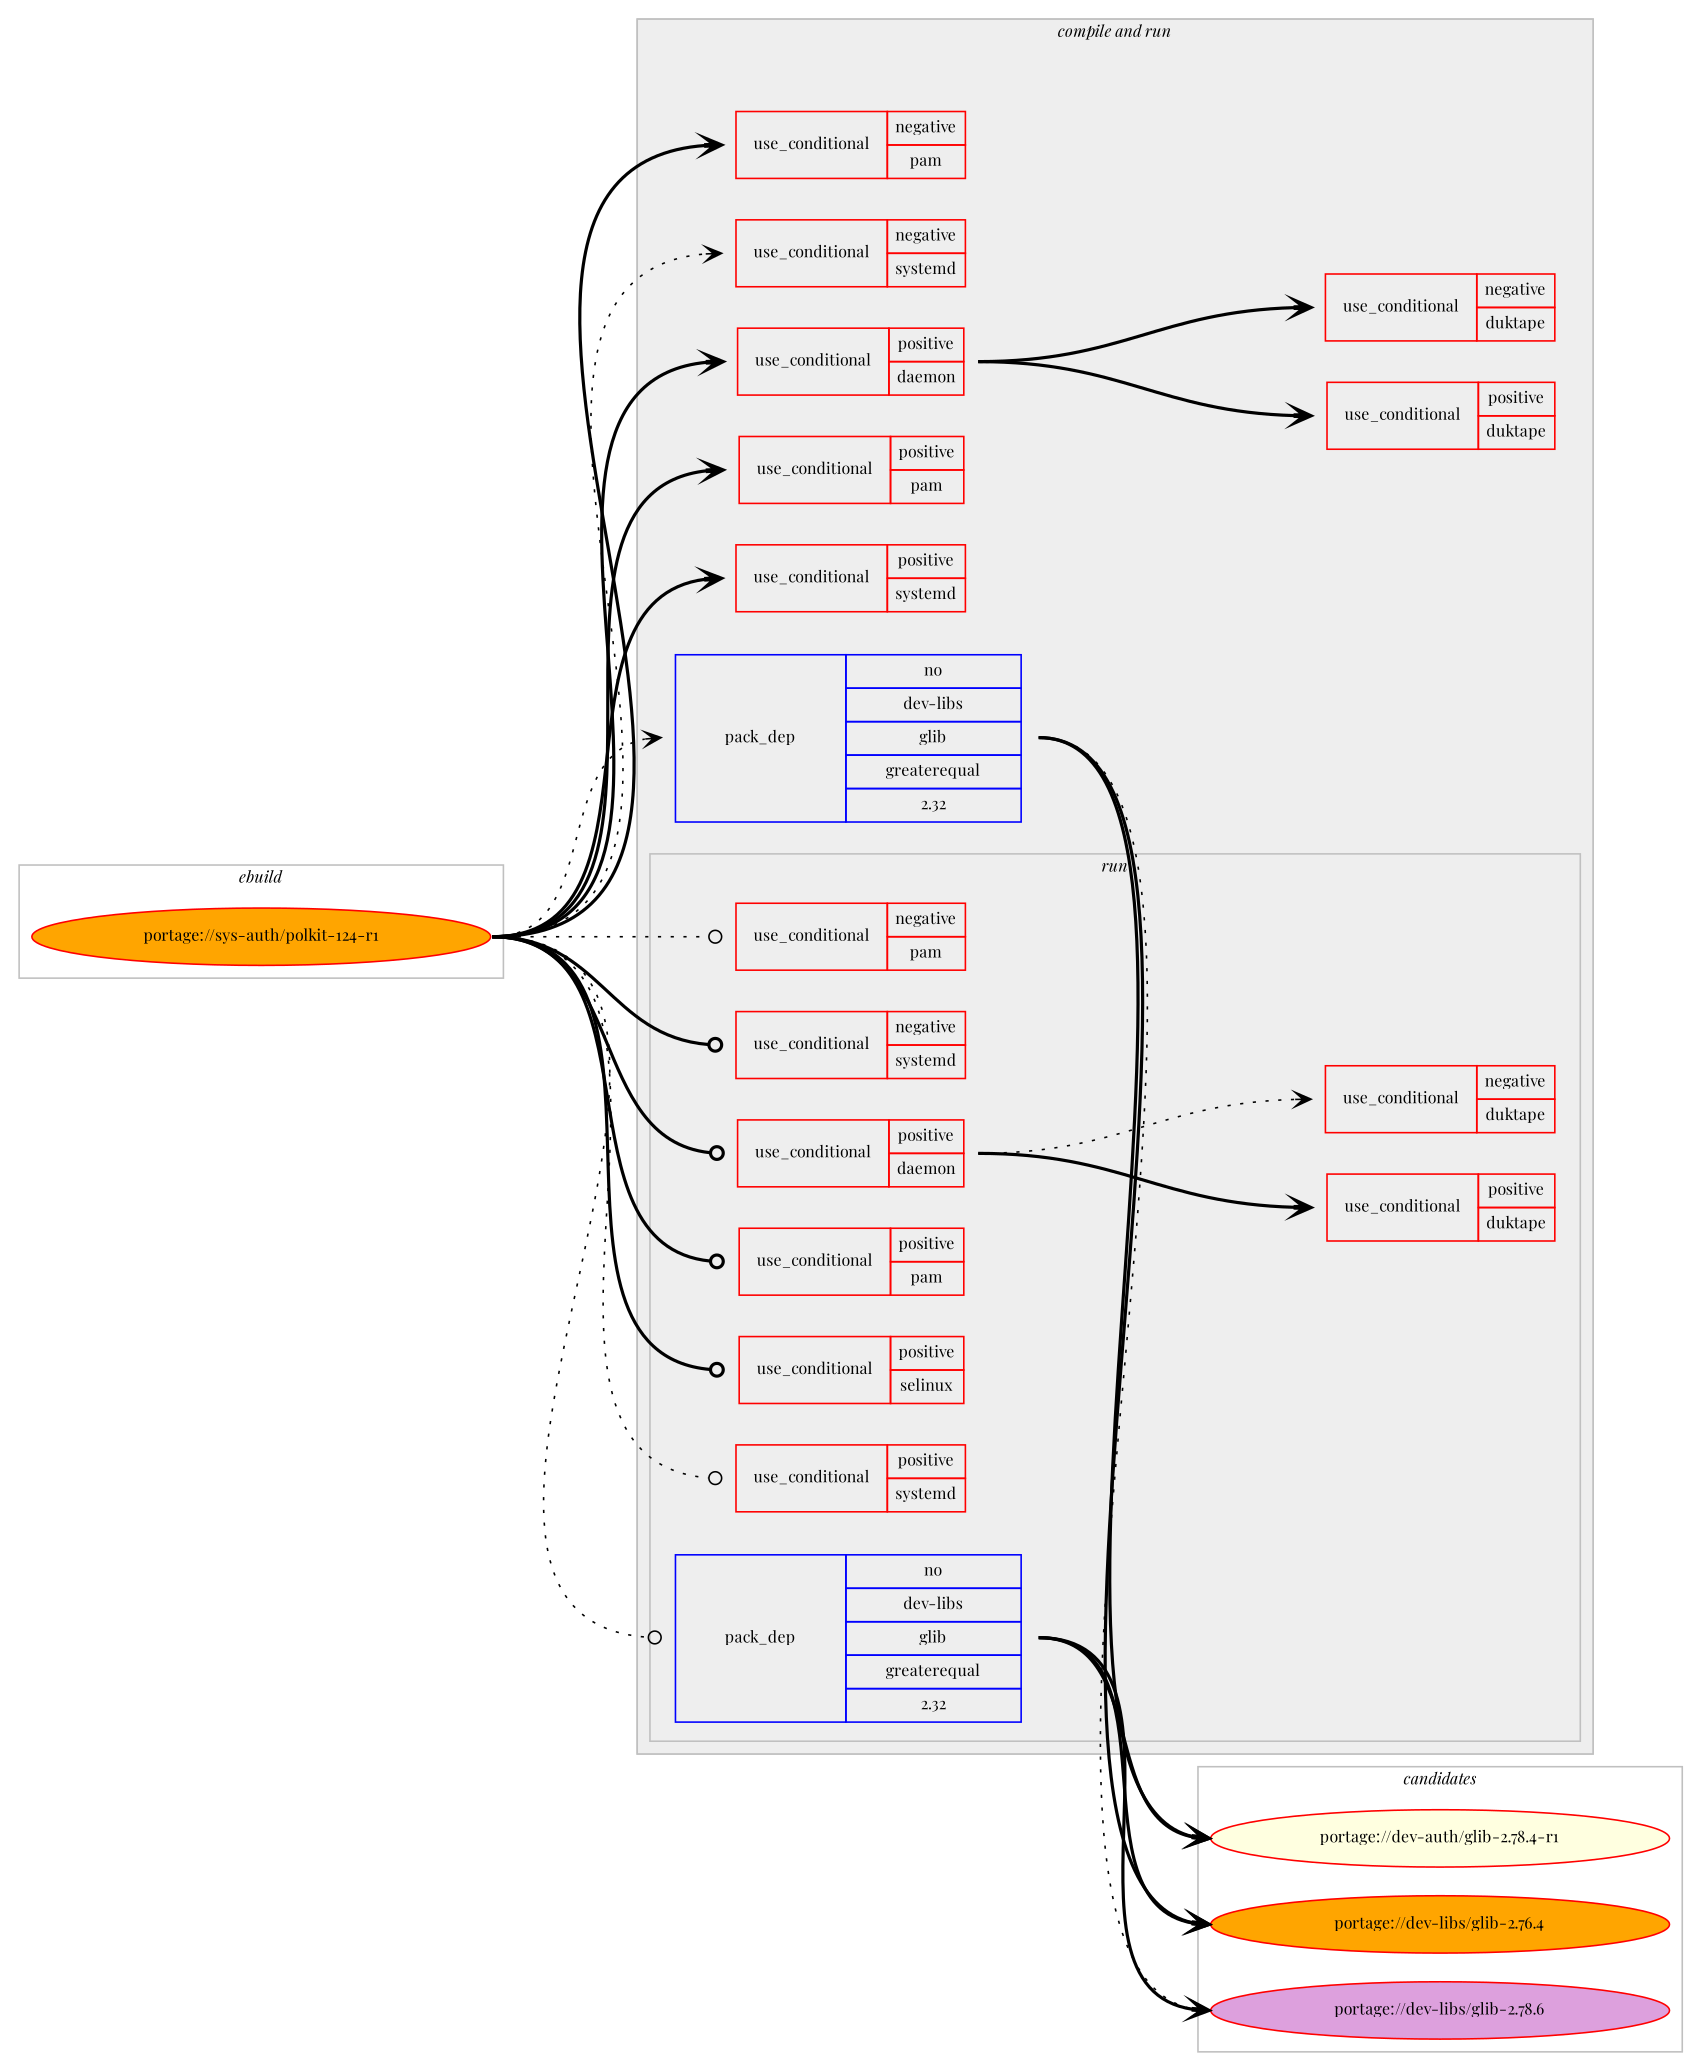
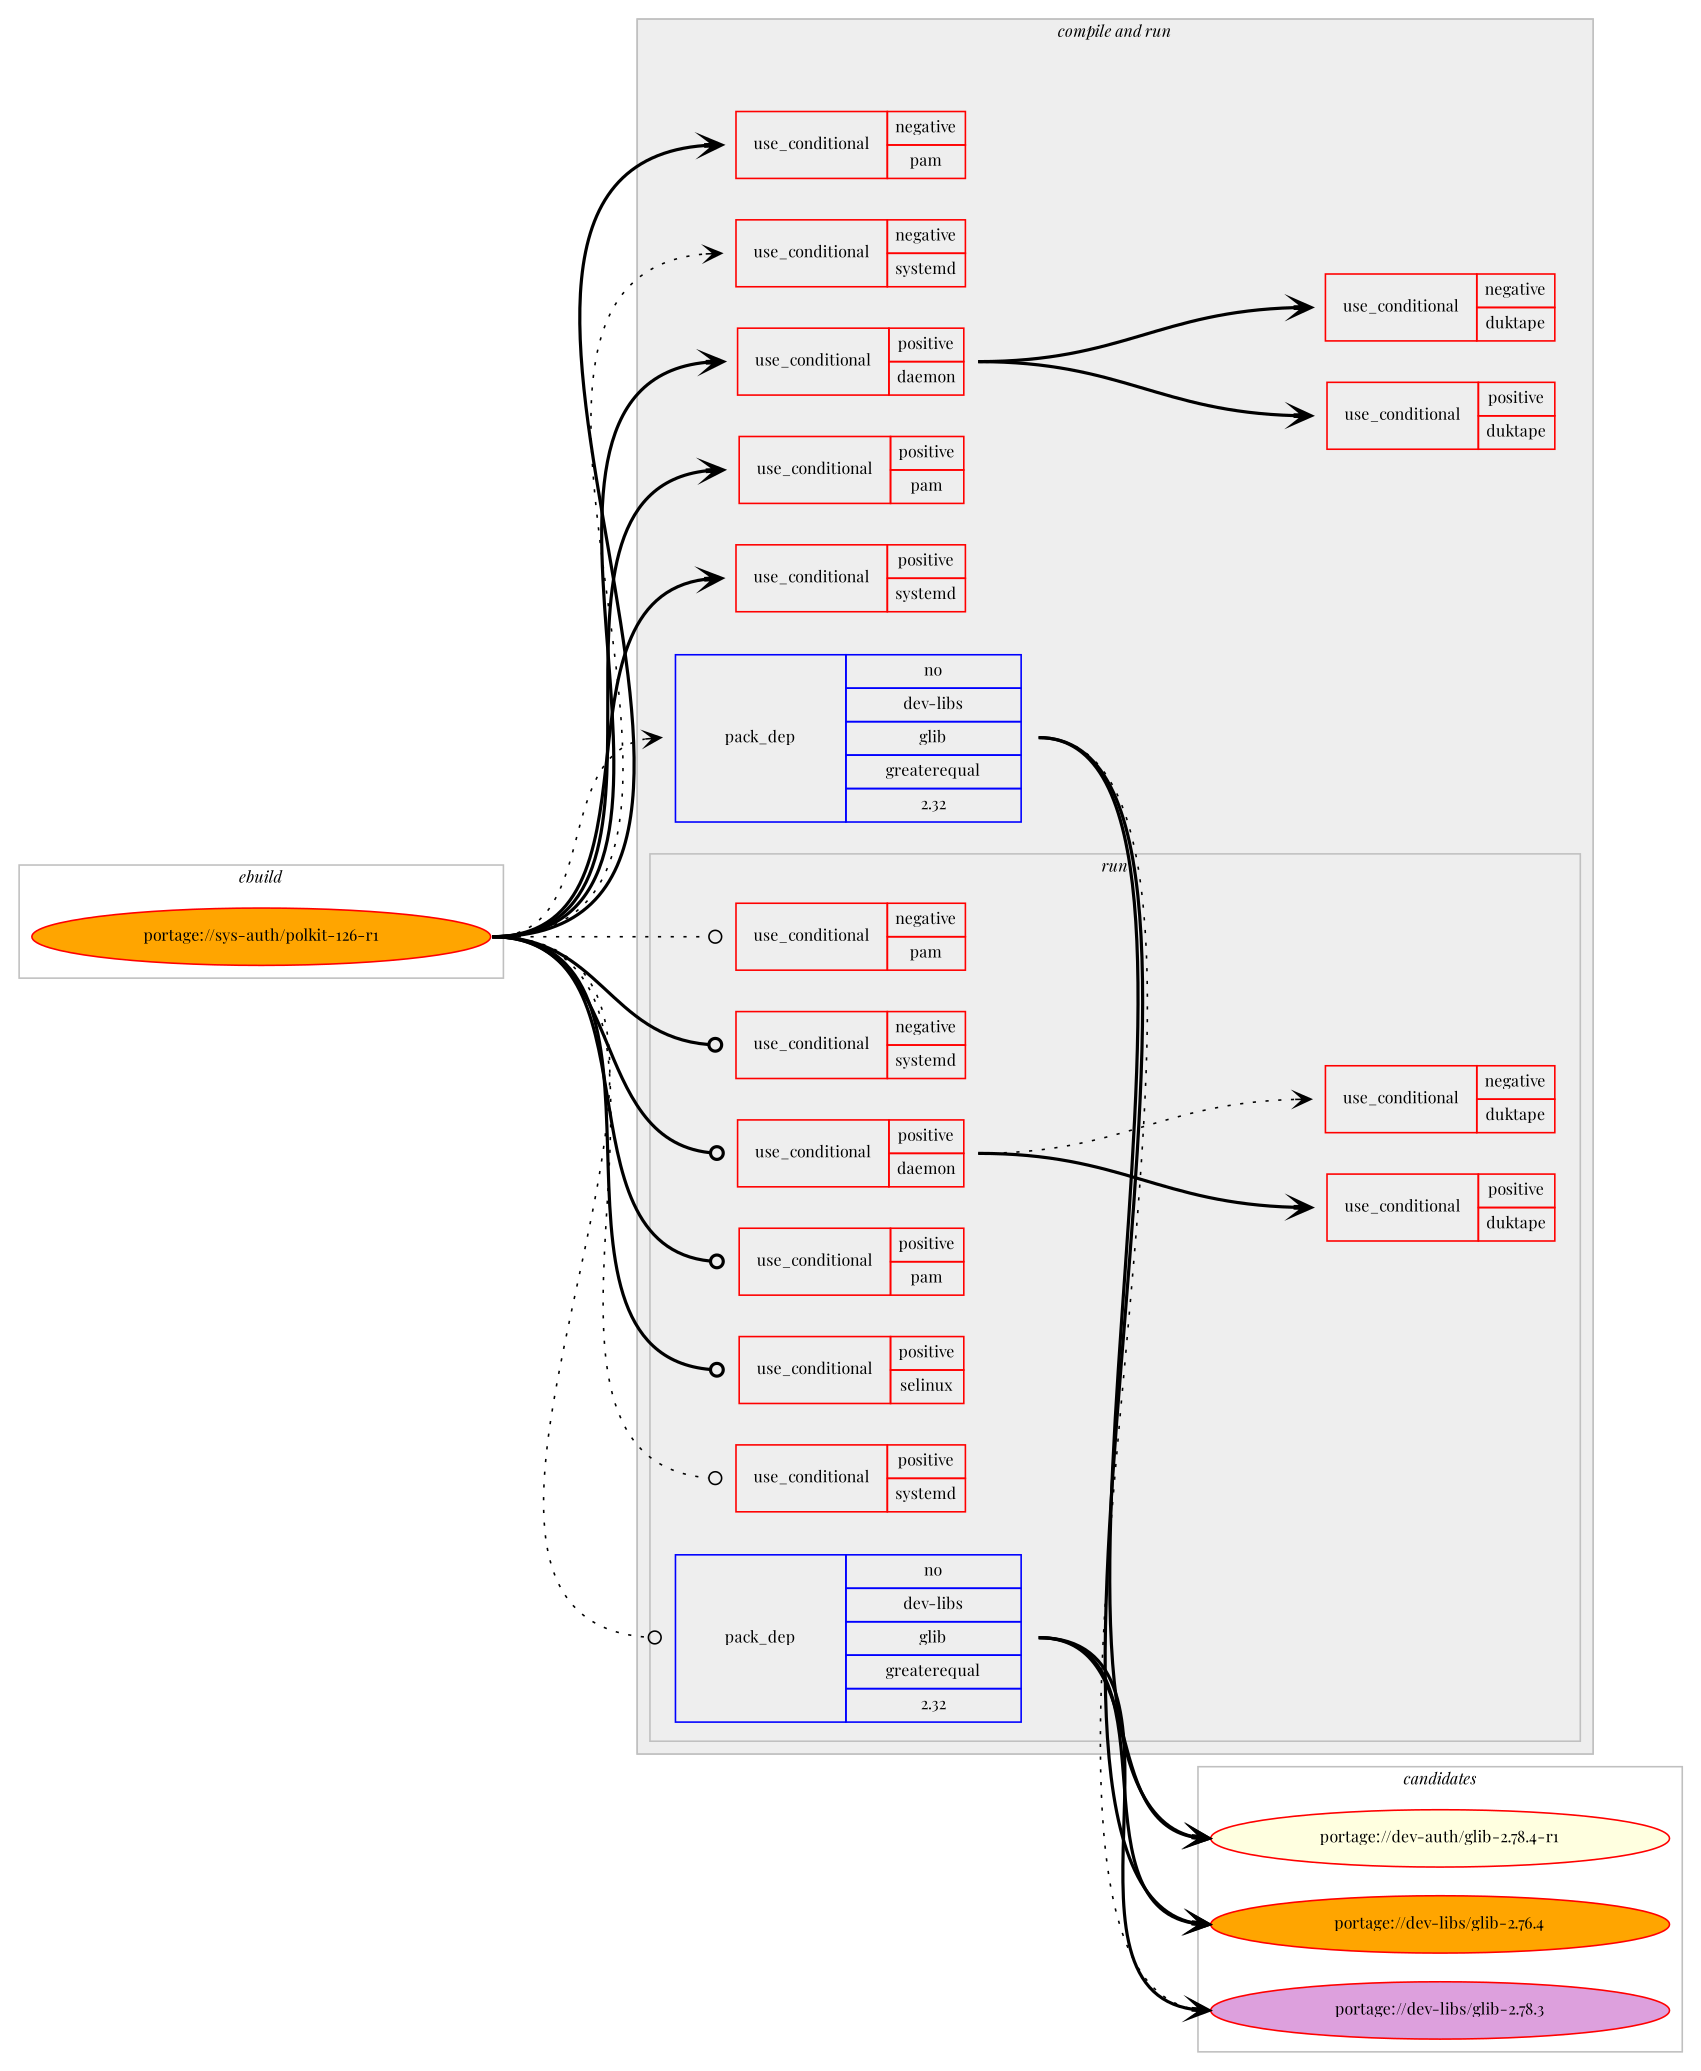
  digraph {
    compound=true
    concentrate=true
    fontname="Playfair Display"
    fontsize=10
    newrank=true
    rankdir=LR
    ranksep=1.5
    node [color=red fontname="Playfair Display" fontsize=10 shape=none]
    edge [arrowhead=vee fontname="Playfair Display" headport=w style=bold tailport=e weight=20]
-   n1 [fillcolor=orange label="portage://sys-auth/polkit-124-r1" style=filled width=4 shape=""]
+   n1 [fillcolor=orange label="portage://sys-auth/polkit-126-r1" style=filled width=4 shape=""]
    n2 [label=<<TABLE BORDER="0" CELLBORDER="1" CELLSPACING="0" CELLPADDING="4"><TR><TD ROWSPAN="3" CELLPADDING="10">use_conditional</TD></TR><TR><TD>negative</TD></TR><TR><TD>pam</TD></TR></TABLE>>]
    n3 [label=<<TABLE BORDER="0" CELLBORDER="1" CELLSPACING="0" CELLPADDING="4"><TR><TD ROWSPAN="3" CELLPADDING="10">use_conditional</TD></TR><TR><TD>negative</TD></TR><TR><TD>systemd</TD></TR></TABLE>>]
    n4 [label=<<TABLE BORDER="0" CELLBORDER="1" CELLSPACING="0" CELLPADDING="4"><TR><TD ROWSPAN="3" CELLPADDING="10">use_conditional</TD></TR><TR><TD>positive</TD></TR><TR><TD>duktape</TD></TR></TABLE>>]
    n5 [label=<<TABLE BORDER="0" CELLBORDER="1" CELLSPACING="0" CELLPADDING="4"><TR><TD ROWSPAN="3" CELLPADDING="10">use_conditional</TD></TR><TR><TD>negative</TD></TR><TR><TD>duktape</TD></TR></TABLE>>]
    n6 [label=<<TABLE BORDER="0" CELLBORDER="1" CELLSPACING="0" CELLPADDING="4"><TR><TD ROWSPAN="3" CELLPADDING="10">use_conditional</TD></TR><TR><TD>positive</TD></TR><TR><TD>daemon</TD></TR></TABLE>>]
    n7 [label=<<TABLE BORDER="0" CELLBORDER="1" CELLSPACING="0" CELLPADDING="4"><TR><TD ROWSPAN="3" CELLPADDING="10">use_conditional</TD></TR><TR><TD>positive</TD></TR><TR><TD>pam</TD></TR></TABLE>>]
    n8 [label=<<TABLE BORDER="0" CELLBORDER="1" CELLSPACING="0" CELLPADDING="4"><TR><TD ROWSPAN="3" CELLPADDING="10">use_conditional</TD></TR><TR><TD>positive</TD></TR><TR><TD>systemd</TD></TR></TABLE>>]
    n9 [color=blue label=<<TABLE BORDER="0" CELLBORDER="1" CELLSPACING="0" CELLPADDING="4" WIDTH="220"><TR><TD ROWSPAN="6" CELLPADDING="30">pack_dep</TD></TR><TR><TD WIDTH="110">no</TD></TR><TR><TD>dev-libs</TD></TR><TR><TD>glib</TD></TR><TR><TD>greaterequal</TD></TR><TR><TD>2.32</TD></TR></TABLE>>]
    n10 [label=<<TABLE BORDER="0" CELLBORDER="1" CELLSPACING="0" CELLPADDING="4"><TR><TD ROWSPAN="3" CELLPADDING="10">use_conditional</TD></TR><TR><TD>negative</TD></TR><TR><TD>pam</TD></TR></TABLE>>]
    n11 [label=<<TABLE BORDER="0" CELLBORDER="1" CELLSPACING="0" CELLPADDING="4"><TR><TD ROWSPAN="3" CELLPADDING="10">use_conditional</TD></TR><TR><TD>negative</TD></TR><TR><TD>systemd</TD></TR></TABLE>>]
    n12 [label=<<TABLE BORDER="0" CELLBORDER="1" CELLSPACING="0" CELLPADDING="4"><TR><TD ROWSPAN="3" CELLPADDING="10">use_conditional</TD></TR><TR><TD>positive</TD></TR><TR><TD>duktape</TD></TR></TABLE>>]
    n13 [label=<<TABLE BORDER="0" CELLBORDER="1" CELLSPACING="0" CELLPADDING="4"><TR><TD ROWSPAN="3" CELLPADDING="10">use_conditional</TD></TR><TR><TD>negative</TD></TR><TR><TD>duktape</TD></TR></TABLE>>]
    n14 [label=<<TABLE BORDER="0" CELLBORDER="1" CELLSPACING="0" CELLPADDING="4"><TR><TD ROWSPAN="3" CELLPADDING="10">use_conditional</TD></TR><TR><TD>positive</TD></TR><TR><TD>daemon</TD></TR></TABLE>>]
    n15 [label=<<TABLE BORDER="0" CELLBORDER="1" CELLSPACING="0" CELLPADDING="4"><TR><TD ROWSPAN="3" CELLPADDING="10">use_conditional</TD></TR><TR><TD>positive</TD></TR><TR><TD>pam</TD></TR></TABLE>>]
    n16 [label=<<TABLE BORDER="0" CELLBORDER="1" CELLSPACING="0" CELLPADDING="4"><TR><TD ROWSPAN="3" CELLPADDING="10">use_conditional</TD></TR><TR><TD>positive</TD></TR><TR><TD>selinux</TD></TR></TABLE>>]
    n17 [label=<<TABLE BORDER="0" CELLBORDER="1" CELLSPACING="0" CELLPADDING="4"><TR><TD ROWSPAN="3" CELLPADDING="10">use_conditional</TD></TR><TR><TD>positive</TD></TR><TR><TD>systemd</TD></TR></TABLE>>]
    n18 [color=blue label=<<TABLE BORDER="0" CELLBORDER="1" CELLSPACING="0" CELLPADDING="4" WIDTH="220"><TR><TD ROWSPAN="6" CELLPADDING="30">pack_dep</TD></TR><TR><TD WIDTH="110">no</TD></TR><TR><TD>dev-libs</TD></TR><TR><TD>glib</TD></TR><TR><TD>greaterequal</TD></TR><TR><TD>2.32</TD></TR></TABLE>>]
    n19 [fillcolor=orange label="portage://dev-libs/glib-2.76.4" style=filled width=4 shape=""]
-   n20 [fillcolor=plum label="portage://dev-libs/glib-2.78.6" style=filled width=4 shape=""]
+   n20 [fillcolor=plum label="portage://dev-libs/glib-2.78.3" style=filled width=4 shape=""]
    n21 [fillcolor=lightyellow label="portage://dev-auth/glib-2.78.4-r1" style=filled width=4 shape=""]
    subgraph cluster_1 {
      color=gray
      label=<<i>ebuild</i>>
      rank=same
      n1
    }
    subgraph cluster_2 {
      color=gray
      label=<<i>dependencies</i>>
      subgraph cluster_3 {
        color=gray
        fillcolor="#eeeeee"
        label=<<i>compile</i>>
        style=filled
        subgraph sub_4 {
          color=gray
          fillcolor="#eeeeee"
          label=<<i>compile</i>>
          style=filled
          n2
        }
        subgraph sub_5 {
          color=gray
          fillcolor="#eeeeee"
          label=<<i>compile</i>>
          style=filled
          n3
        }
        subgraph sub_6 {
          color=gray
          fillcolor="#eeeeee"
          label=<<i>compile</i>>
          style=filled
          n6
          subgraph sub_7 {
            color=gray
            fillcolor="#eeeeee"
            label=<<i>compile</i>>
            style=filled
            n4
          }
          subgraph sub_8 {
            color=gray
            fillcolor="#eeeeee"
            label=<<i>compile</i>>
            style=filled
            n5
          }
        }
        subgraph sub_9 {
          color=gray
          fillcolor="#eeeeee"
          label=<<i>compile</i>>
          style=filled
          n7
        }
        subgraph sub_10 {
          color=gray
          fillcolor="#eeeeee"
          label=<<i>compile</i>>
          style=filled
          n8
        }
        subgraph sub_11 {
          color=gray
          fillcolor="#eeeeee"
          label=<<i>compile</i>>
          style=filled
          n9
        }
      }
      subgraph cluster_12 {
        color=gray
        fillcolor="#eeeeee"
        label=<<i>compile and run</i>>
        style=filled
      }
      subgraph cluster_13 {
        color=gray
        fillcolor="#eeeeee"
        label=<<i>run</i>>
        style=filled
        subgraph sub_14 {
          color=gray
          fillcolor="#eeeeee"
          label=<<i>run</i>>
          style=filled
          n10
        }
        subgraph sub_15 {
          color=gray
          fillcolor="#eeeeee"
          label=<<i>run</i>>
          style=filled
          n11
        }
        subgraph sub_16 {
          color=gray
          fillcolor="#eeeeee"
          label=<<i>run</i>>
          style=filled
          n14
          subgraph sub_17 {
            color=gray
            fillcolor="#eeeeee"
            label=<<i>run</i>>
            style=filled
            n12
          }
          subgraph sub_18 {
            color=gray
            fillcolor="#eeeeee"
            label=<<i>run</i>>
            style=filled
            n13
          }
        }
        subgraph sub_19 {
          color=gray
          fillcolor="#eeeeee"
          label=<<i>run</i>>
          style=filled
          n15
        }
        subgraph sub_20 {
          color=gray
          fillcolor="#eeeeee"
          label=<<i>run</i>>
          style=filled
          n16
        }
        subgraph sub_21 {
          color=gray
          fillcolor="#eeeeee"
          label=<<i>run</i>>
          style=filled
          n17
        }
        subgraph sub_22 {
          color=gray
          fillcolor="#eeeeee"
          label=<<i>run</i>>
          style=filled
          n18
        }
      }
    }
    subgraph cluster_23 {
      color=gray
      label=<<i>candidates</i>>
      rank=same
      subgraph sub_24 {
        color=black
        label=<<i>candidates</i>>
        nodesep=1
        rank=same
        n19
        n20
        n21
      }
      subgraph sub_25 {
        color=black
        label=<<i>candidates</i>>
        nodesep=1
        rank=same
        n19
        n20
        n21
      }
    }
    n1 -> n2
    n1 -> n3 [style=dotted]
    n1 -> n6
    n1 -> n7
    n1 -> n8
    n1 -> n9 [style=dotted]
    n1 -> n10 [arrowhead=odot style=dotted]
    n1 -> n11 [arrowhead=odot]
    n1 -> n14 [arrowhead=odot]
    n1 -> n15 [arrowhead=odot]
    n1 -> n16 [arrowhead=odot]
    n1 -> n17 [arrowhead=odot style=dotted]
    n1 -> n18 [arrowhead=odot style=dotted]
    n6 -> n4
    n6 -> n5
    n9 -> n19 [weight=100]
    n9 -> n20 [style=dotted weight=100]
    n9 -> n21 [weight=100]
    n14 -> n12
    n14 -> n13 [style=dotted]
    n18 -> n19 [weight=100]
    n18 -> n20 [weight=100]
    n18 -> n21 [weight=100]
  }
